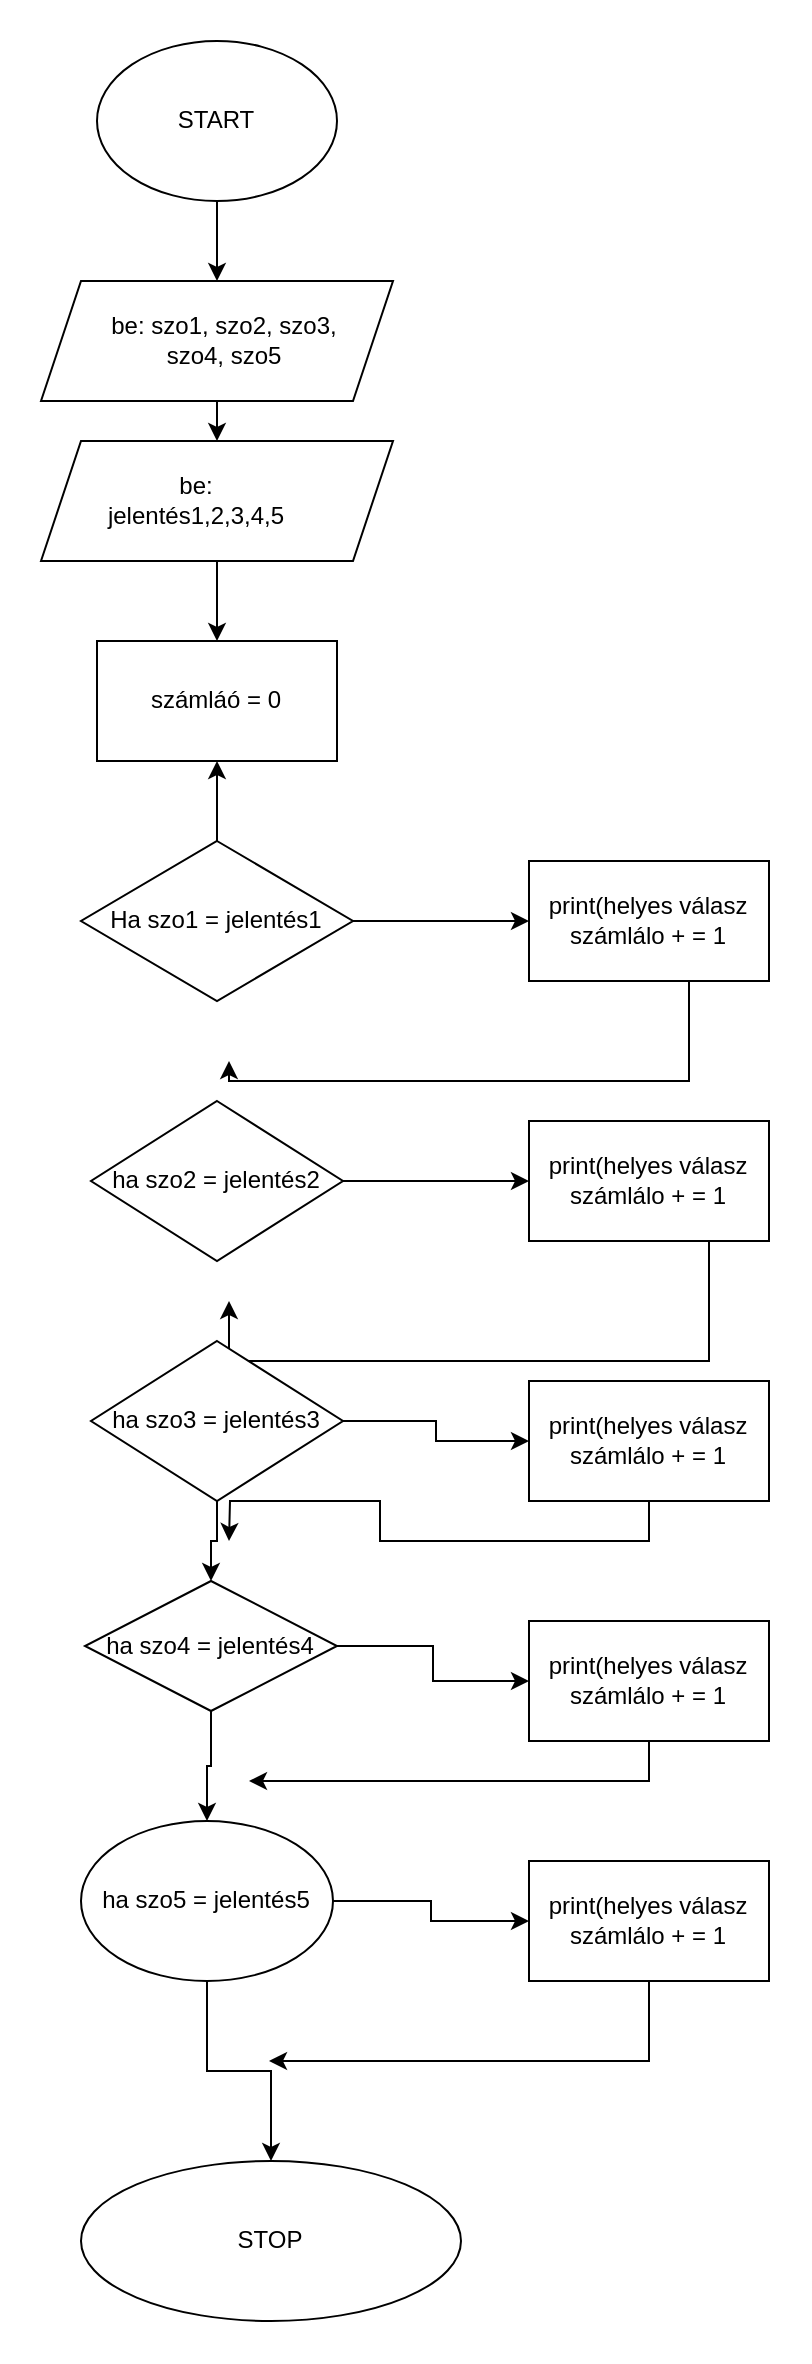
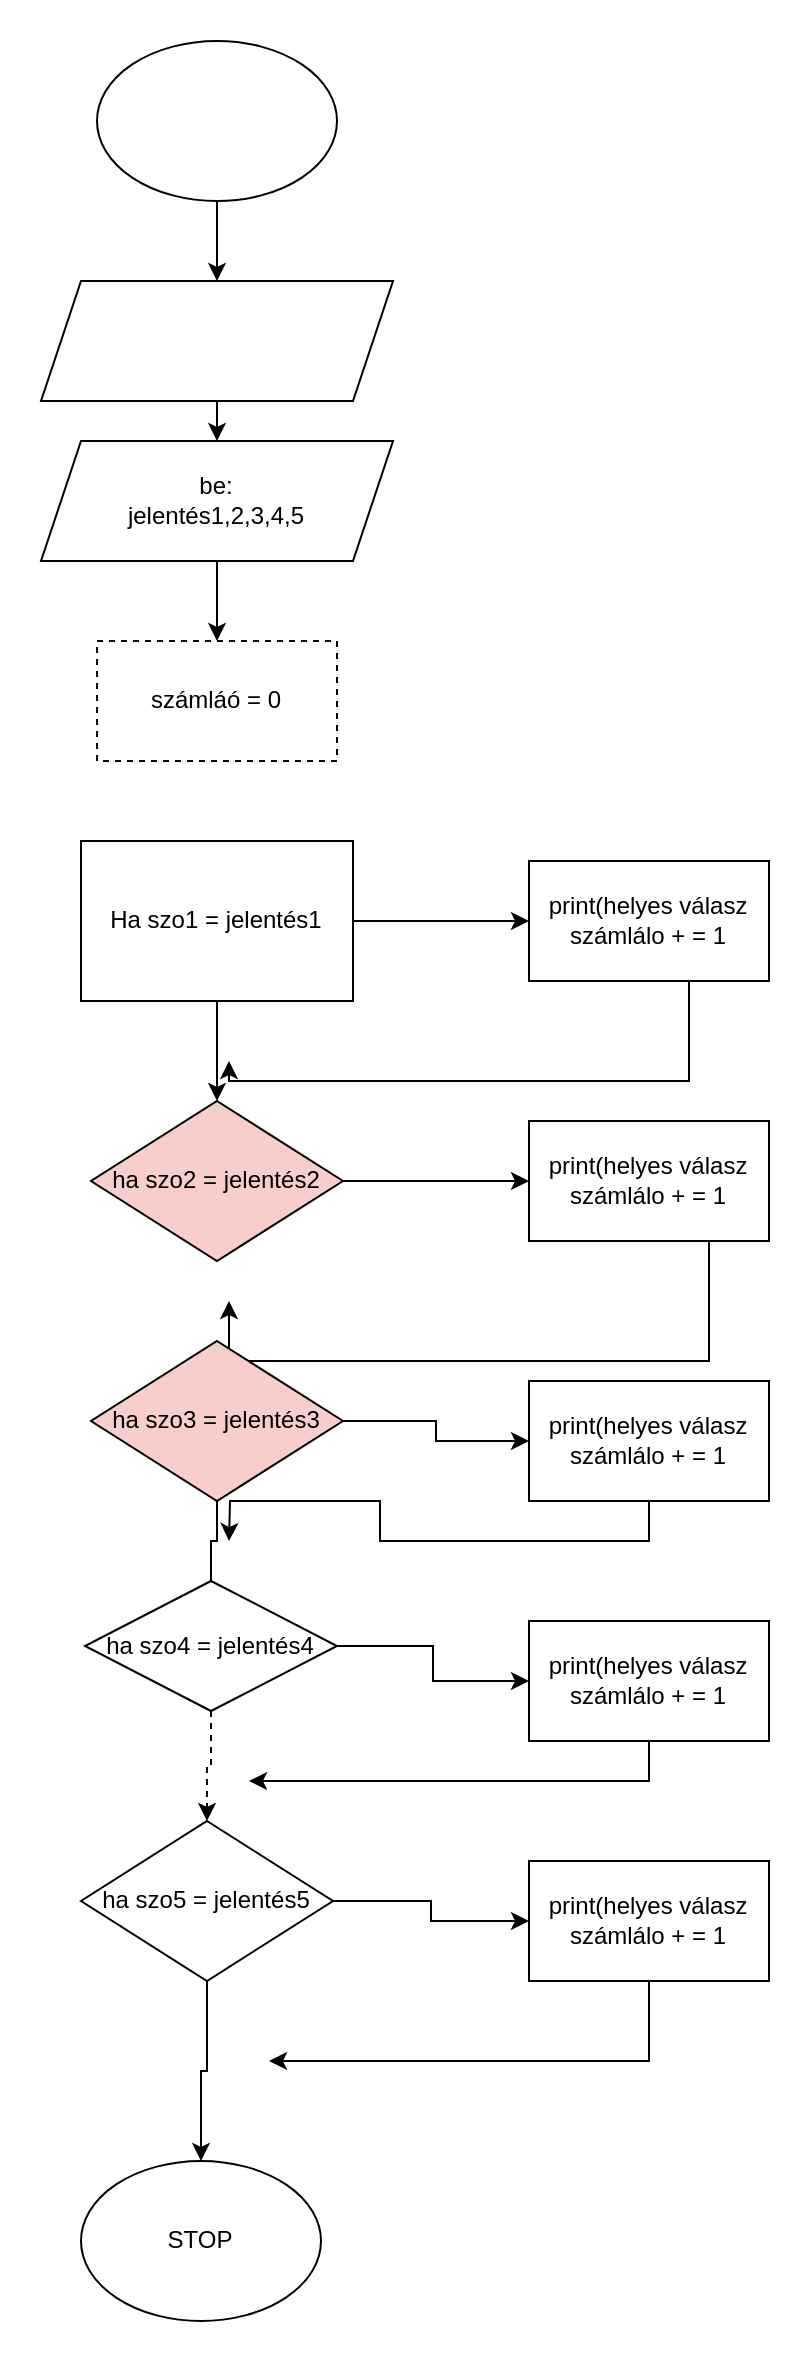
  <mxCell id="0" />
  <mxCell id="1" parent="0" />
  <mxCell id="2" style="edgeStyle=orthogonalEdgeStyle;rounded=0;orthogonalLoop=1;jettySize=auto;html=1;exitX=0.5;exitY=1;exitDx=0;exitDy=0;entryX=0.5;entryY=0;entryDx=0;entryDy=0;" edge="1" parent="1" source="3" target="6"><mxGeometry relative="1" as="geometry" /></mxCell>
  <mxCell id="3" value="" style="ellipse;whiteSpace=wrap;html=1;" vertex="1" parent="1"><mxGeometry x="48" width="120" height="80" as="geometry" y="20" /></mxCell>
- <mxCell id="4" value="START" style="text;html=1;strokeColor=none;fillColor=none;align=center;verticalAlign=middle;whiteSpace=wrap;rounded=0;" vertex="1" parent="1"><mxGeometry x="78" y="45" width="60" height="30" as="geometry" /></mxCell>
  <mxCell id="5" style="edgeStyle=orthogonalEdgeStyle;rounded=0;orthogonalLoop=1;jettySize=auto;html=1;exitX=0.5;exitY=1;exitDx=0;exitDy=0;entryX=0.5;entryY=0;entryDx=0;entryDy=0;" edge="1" parent="1" source="6" target="9"><mxGeometry relative="1" as="geometry" /></mxCell>
  <mxCell id="6" value="" style="shape=parallelogram;perimeter=parallelogramPerimeter;whiteSpace=wrap;html=1;fixedSize=1;" vertex="1" parent="1"><mxGeometry x="20" y="140" width="176" height="60" as="geometry" /></mxCell>
- <mxCell id="7" value="be: szo1, szo2, szo3, szo4, szo5" style="text;html=1;strokeColor=none;fillColor=none;align=center;verticalAlign=middle;whiteSpace=wrap;rounded=0;" vertex="1" parent="1"><mxGeometry x="54" y="155" width="116" height="30" as="geometry" /></mxCell>
  <mxCell id="8" style="edgeStyle=orthogonalEdgeStyle;rounded=0;orthogonalLoop=1;jettySize=auto;html=1;exitX=0.5;exitY=1;exitDx=0;exitDy=0;entryX=0.5;entryY=0;entryDx=0;entryDy=0;" edge="1" parent="1" source="9" target="11"><mxGeometry relative="1" as="geometry" /></mxCell>
  <mxCell id="9" value="" style="shape=parallelogram;perimeter=parallelogramPerimeter;whiteSpace=wrap;html=1;fixedSize=1;" vertex="1" parent="1"><mxGeometry x="20" y="220" width="176" height="60" as="geometry" /></mxCell>
- <mxCell id="10" value="be: jelentés1,2,3,4,5" style="text;html=1;strokeColor=none;fillColor=none;align=center;verticalAlign=middle;whiteSpace=wrap;rounded=0;" vertex="1" parent="1"><mxGeometry x="68" y="235" width="60" height="30" as="geometry" /></mxCell>
- <mxCell id="11" value="számláó = 0" style="rounded=0;whiteSpace=wrap;html=1;" vertex="1" parent="1"><mxGeometry x="48" y="320" width="120" height="60" as="geometry" /></mxCell>
+ <mxCell id="10" value="be: jelentés1,2,3,4,5" style="text;html=1;strokeColor=none;fillColor=none;align=center;verticalAlign=middle;whiteSpace=wrap;rounded=0;" vertex="1" parent="1"><mxGeometry x="78" y="235" width="60" height="30" as="geometry" /></mxCell>
+ <mxCell id="11" value="számláó = 0" style="rounded=0;whiteSpace=wrap;html=1;dashed=1;" vertex="1" parent="1"><mxGeometry x="48" y="320" width="120" height="60" as="geometry" /></mxCell>
  <mxCell id="12" value="" style="edgeStyle=orthogonalEdgeStyle;rounded=0;orthogonalLoop=1;jettySize=auto;html=1;" edge="1" parent="1" source="14" target="16"><mxGeometry relative="1" as="geometry" /></mxCell>
- <mxCell id="13" value="" style="edgeStyle=orthogonalEdgeStyle;rounded=0;orthogonalLoop=1;jettySize=auto;html=1;" edge="1" parent="1" source="14" target="11"><mxGeometry relative="1" as="geometry" /></mxCell>
- <mxCell id="14" value="Ha szo1 = jelentés1" style="rhombus;whiteSpace=wrap;html=1;" vertex="1" parent="1"><mxGeometry x="40" y="420" width="136" height="80" as="geometry" /></mxCell>
+ <mxCell id="13" value="" style="edgeStyle=orthogonalEdgeStyle;rounded=0;orthogonalLoop=1;jettySize=auto;html=1;" edge="1" parent="1" source="14" target="18"><mxGeometry relative="1" as="geometry" /></mxCell>
+ <mxCell id="14" value="Ha szo1 = jelentés1" style="whiteSpace=wrap;html=1;rounded=0;" vertex="1" parent="1"><mxGeometry x="40" y="420" width="136" height="80" as="geometry" /></mxCell>
  <mxCell id="15" style="edgeStyle=orthogonalEdgeStyle;rounded=0;orthogonalLoop=1;jettySize=auto;html=1;" edge="1" parent="1" source="16"><mxGeometry relative="1" as="geometry"><mxPoint x="114" y="530" as="targetPoint" /><Array as="points"><mxPoint x="344" y="540" /></Array></mxGeometry></mxCell>
  <mxCell id="16" value="print(helyes válasz&lt;br&gt;számlálo + = 1" style="whiteSpace=wrap;html=1;" vertex="1" parent="1"><mxGeometry x="264" y="430" width="120" height="60" as="geometry" /></mxCell>
  <mxCell id="17" style="edgeStyle=orthogonalEdgeStyle;rounded=0;orthogonalLoop=1;jettySize=auto;html=1;entryX=0;entryY=0.5;entryDx=0;entryDy=0;" edge="1" parent="1" source="18" target="20"><mxGeometry relative="1" as="geometry" /></mxCell>
- <mxCell id="18" value="ha szo2 = jelentés2" style="rhombus;whiteSpace=wrap;html=1;" vertex="1" parent="1"><mxGeometry x="45" y="550" width="126" height="80" as="geometry" /></mxCell>
+ <mxCell id="18" value="ha szo2 = jelentés2" style="rhombus;whiteSpace=wrap;html=1;fillColor=#f8cecc;" vertex="1" parent="1"><mxGeometry x="45" y="550" width="126" height="80" as="geometry" /></mxCell>
  <mxCell id="19" style="edgeStyle=orthogonalEdgeStyle;rounded=0;orthogonalLoop=1;jettySize=auto;html=1;" edge="1" parent="1" source="20"><mxGeometry relative="1" as="geometry"><mxPoint x="114" y="650" as="targetPoint" /><Array as="points"><mxPoint x="354" y="680" /></Array></mxGeometry></mxCell>
  <mxCell id="20" value="print(helyes válasz&lt;br&gt;számlálo + = 1" style="whiteSpace=wrap;html=1;" vertex="1" parent="1"><mxGeometry x="264" y="560" width="120" height="60" as="geometry" /></mxCell>
  <mxCell id="21" style="edgeStyle=orthogonalEdgeStyle;rounded=0;orthogonalLoop=1;jettySize=auto;html=1;entryX=0;entryY=0.5;entryDx=0;entryDy=0;" edge="1" parent="1" source="23" target="25"><mxGeometry relative="1" as="geometry" /></mxCell>
- <mxCell id="22" style="edgeStyle=orthogonalEdgeStyle;rounded=0;orthogonalLoop=1;jettySize=auto;html=1;exitX=0.5;exitY=1;exitDx=0;exitDy=0;entryX=0.5;entryY=0;entryDx=0;entryDy=0;" edge="1" parent="1" source="23" target="28"><mxGeometry relative="1" as="geometry" /></mxCell>
- <mxCell id="23" value="ha szo3 = jelentés3" style="rhombus;whiteSpace=wrap;html=1;" vertex="1" parent="1"><mxGeometry x="45" y="670" width="126" height="80" as="geometry" /></mxCell>
+ <mxCell id="22" style="edgeStyle=orthogonalEdgeStyle;rounded=0;orthogonalLoop=1;jettySize=auto;html=1;exitX=0.5;exitY=1;exitDx=0;exitDy=0;entryX=0.5;entryY=0;entryDx=0;entryDy=0;endArrow=none;" edge="1" parent="1" source="23" target="28"><mxGeometry relative="1" as="geometry" /></mxCell>
+ <mxCell id="23" value="ha szo3 = jelentés3" style="rhombus;whiteSpace=wrap;html=1;fillColor=#f8cecc;" vertex="1" parent="1"><mxGeometry x="45" y="670" width="126" height="80" as="geometry" /></mxCell>
  <mxCell id="24" style="edgeStyle=orthogonalEdgeStyle;rounded=0;orthogonalLoop=1;jettySize=auto;html=1;exitX=0.5;exitY=1;exitDx=0;exitDy=0;" edge="1" parent="1" source="25"><mxGeometry relative="1" as="geometry"><mxPoint x="114" y="770" as="targetPoint" /></mxGeometry></mxCell>
  <mxCell id="25" value="print(helyes válasz&lt;br&gt;számlálo + = 1" style="whiteSpace=wrap;html=1;" vertex="1" parent="1"><mxGeometry x="264" y="690" width="120" height="60" as="geometry" /></mxCell>
  <mxCell id="26" style="edgeStyle=orthogonalEdgeStyle;rounded=0;orthogonalLoop=1;jettySize=auto;html=1;exitX=1;exitY=0.5;exitDx=0;exitDy=0;entryX=0;entryY=0.5;entryDx=0;entryDy=0;" edge="1" parent="1" source="28" target="33"><mxGeometry relative="1" as="geometry" /></mxCell>
- <mxCell id="27" style="edgeStyle=orthogonalEdgeStyle;rounded=0;orthogonalLoop=1;jettySize=auto;html=1;entryX=0.5;entryY=0;entryDx=0;entryDy=0;" edge="1" parent="1" source="28" target="31"><mxGeometry relative="1" as="geometry" /></mxCell>
+ <mxCell id="27" style="edgeStyle=orthogonalEdgeStyle;rounded=0;orthogonalLoop=1;jettySize=auto;html=1;entryX=0.5;entryY=0;entryDx=0;entryDy=0;dashed=1;" edge="1" parent="1" source="28" target="31"><mxGeometry relative="1" as="geometry" /></mxCell>
  <mxCell id="28" value="ha szo4 = jelentés4" style="rhombus;whiteSpace=wrap;html=1;" vertex="1" parent="1"><mxGeometry x="42" y="790" width="126" height="65" as="geometry" /></mxCell>
  <mxCell id="29" style="edgeStyle=orthogonalEdgeStyle;rounded=0;orthogonalLoop=1;jettySize=auto;html=1;exitX=1;exitY=0.5;exitDx=0;exitDy=0;entryX=0;entryY=0.5;entryDx=0;entryDy=0;" edge="1" parent="1" source="31" target="35"><mxGeometry relative="1" as="geometry" /></mxCell>
  <mxCell id="30" style="edgeStyle=orthogonalEdgeStyle;rounded=0;orthogonalLoop=1;jettySize=auto;html=1;" edge="1" parent="1" source="31" target="36"><mxGeometry relative="1" as="geometry"><mxPoint x="103" y="1080" as="targetPoint" /></mxGeometry></mxCell>
- <mxCell id="31" value="ha szo5 = jelentés5" style="ellipse;whiteSpace=wrap;html=1;" vertex="1" parent="1"><mxGeometry x="40" y="910" width="126" height="80" as="geometry" /></mxCell>
+ <mxCell id="31" value="ha szo5 = jelentés5" style="rhombus;whiteSpace=wrap;html=1;" vertex="1" parent="1"><mxGeometry x="40" y="910" width="126" height="80" as="geometry" /></mxCell>
  <mxCell id="32" style="edgeStyle=orthogonalEdgeStyle;rounded=0;orthogonalLoop=1;jettySize=auto;html=1;" edge="1" parent="1" source="33"><mxGeometry relative="1" as="geometry"><mxPoint x="124" y="890" as="targetPoint" /><Array as="points"><mxPoint x="324" y="890" /></Array></mxGeometry></mxCell>
  <mxCell id="33" value="print(helyes válasz&lt;br&gt;számlálo + = 1" style="whiteSpace=wrap;html=1;" vertex="1" parent="1"><mxGeometry x="264" y="810" width="120" height="60" as="geometry" /></mxCell>
  <mxCell id="34" style="edgeStyle=orthogonalEdgeStyle;rounded=0;orthogonalLoop=1;jettySize=auto;html=1;exitX=0.5;exitY=1;exitDx=0;exitDy=0;" edge="1" parent="1" source="35"><mxGeometry relative="1" as="geometry"><mxPoint x="134" y="1030" as="targetPoint" /><Array as="points"><mxPoint x="324" y="1030" /></Array></mxGeometry></mxCell>
  <mxCell id="35" value="print(helyes válasz&lt;br&gt;számlálo + = 1" style="whiteSpace=wrap;html=1;" vertex="1" parent="1"><mxGeometry x="264" y="930" width="120" height="60" as="geometry" /></mxCell>
- <mxCell id="36" value="STOP" style="ellipse;whiteSpace=wrap;html=1;" vertex="1" parent="1"><mxGeometry x="40" y="1080" width="190" height="80" as="geometry" /></mxCell>
+ <mxCell id="36" value="STOP" style="ellipse;whiteSpace=wrap;html=1;" vertex="1" parent="1"><mxGeometry x="40" y="1080" width="120" height="80" as="geometry" /></mxCell>
